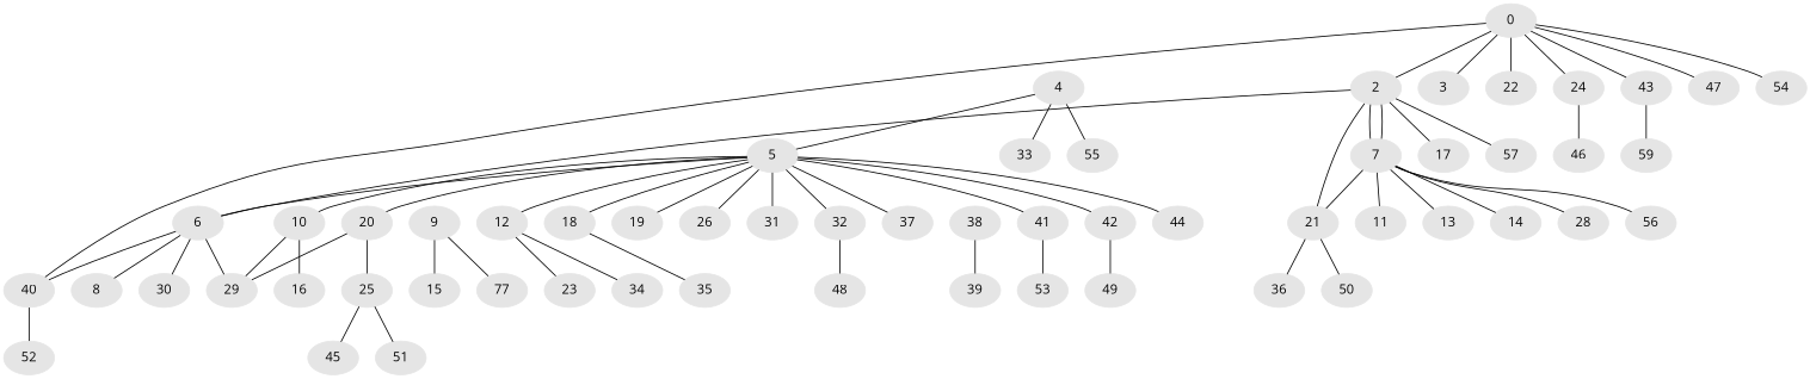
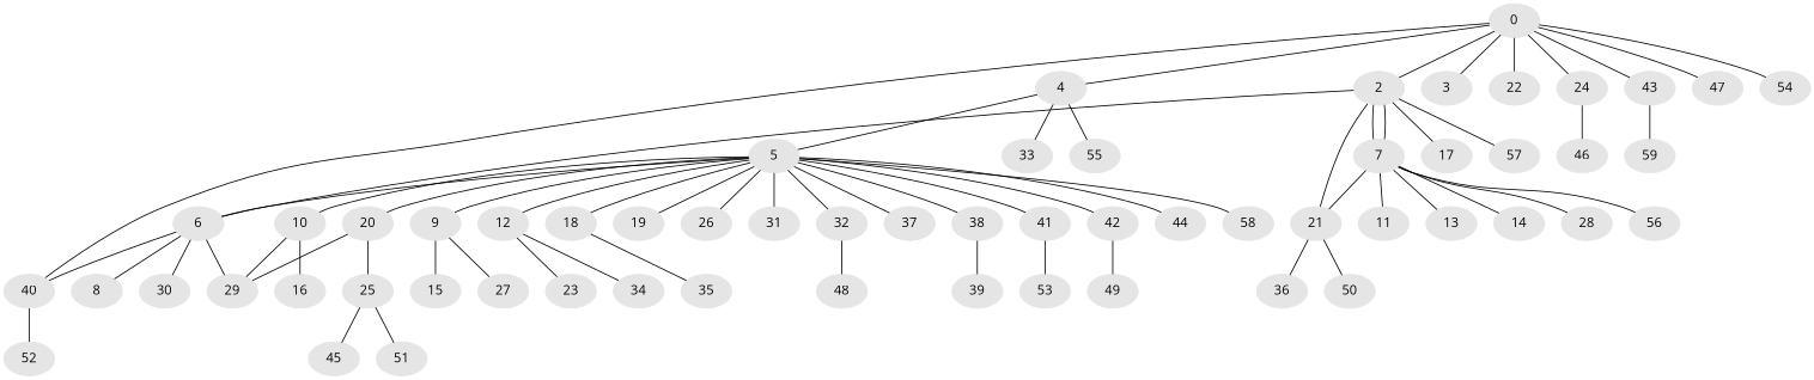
  graph {
    fontname="Open Sans"
    node [color=gray90 fontname="Open Sans" style=filled]
    edge [fontname="Open Sans"]
    n1 [label=0]
    2
    3
    4
    22
    24
    40
    43
    47
    54
    6
    7
    17
    21
    57
    5
    33
    55
    46
    52
    59
    8
    29
    30
    11
    13
    14
    28
    56
    36
    50
    9
    10
    12
    18
    19
    20
    26
    31
    32
    37
    38
    41
    42
    44
+   58
    15
-   27 [label=77]
+   27
    16
    23
    34
    35
    25
    48
    39
    53
    49
    45
    51
    n1 -- 2
    n1 -- 3
+   n1 -- 4
    n1 -- 22
    n1 -- 24
    n1 -- 40
    n1 -- 43
    n1 -- 47
    n1 -- 54
    2 -- 6
    2 -- 7
    2 -- 7
    2 -- 17
    2 -- 21
    2 -- 57
    4 -- 5
    4 -- 33
    4 -- 55
    24 -- 46
    40 -- 52
    43 -- 59
    6 -- 40
    6 -- 8
    6 -- 29
    6 -- 30
    7 -- 21
    7 -- 11
    7 -- 13
    7 -- 14
    7 -- 28
    7 -- 56
    21 -- 36
    21 -- 50
    5 -- 6
+   5 -- 9
    5 -- 10
    5 -- 12
    5 -- 18
    5 -- 19
    5 -- 20
    5 -- 26
    5 -- 31
    5 -- 32
    5 -- 37
+   5 -- 38
    5 -- 41
    5 -- 42
    5 -- 44
+   5 -- 58
    9 -- 15
    9 -- 27
    10 -- 29
    10 -- 16
    12 -- 23
    12 -- 34
    18 -- 35
    20 -- 29
    20 -- 25
    32 -- 48
    38 -- 39
    41 -- 53
    42 -- 49
    25 -- 45
    25 -- 51
  }
